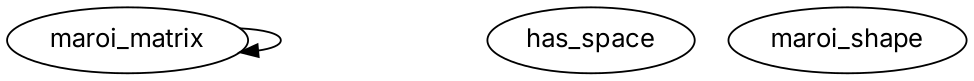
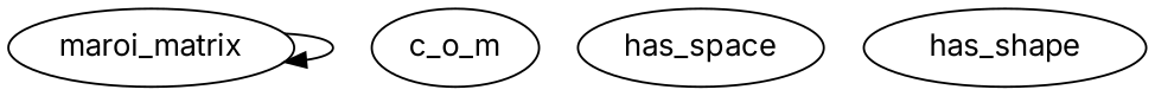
  digraph {
    fontname=Inter
    node [fontname=Inter]
    maroi_matrix
+   c_o_m
    has_space
-   maroi_shape
+   maroi_shape [label=has_shape]
    maroi_matrix -> maroi_matrix [fontname=Inter]
  }
